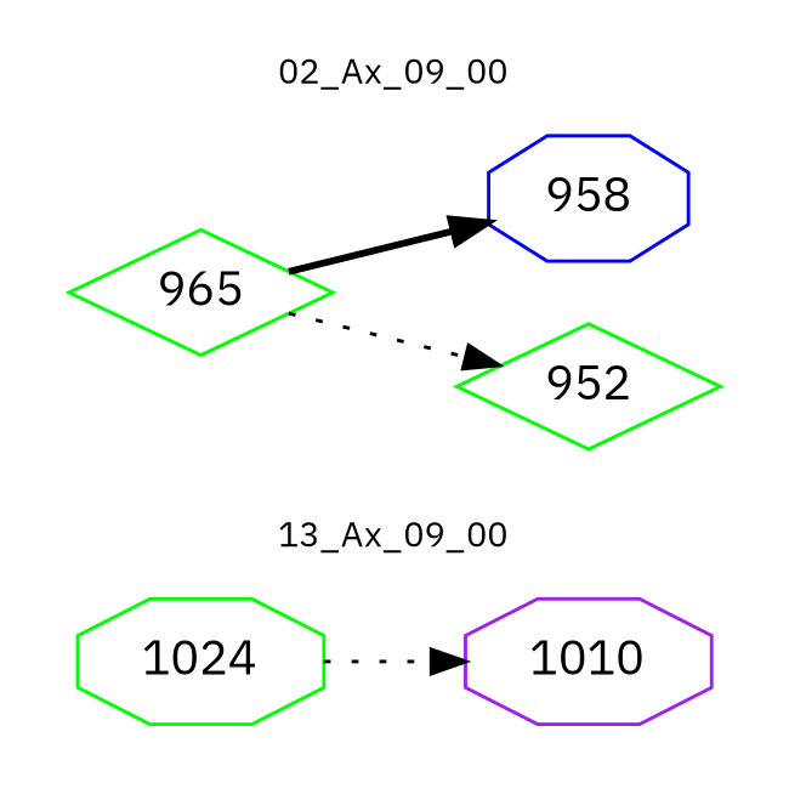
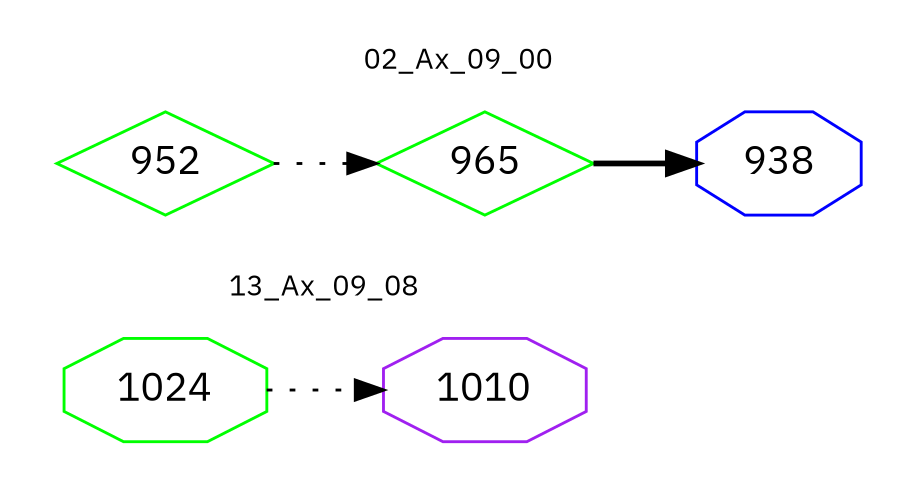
  digraph {
    fontname="IBM Plex Sans"
    rankdir=LR
    node [color=green fontname="IBM Plex Sans" shape=octagon]
    edge [color=black fontname="IBM Plex Sans" style=dotted]
    n1 [label=1024]
    n2 [color=purple label=1010]
    n3 [label=952 shape=diamond]
-   n4 [color=blue label=958]
+   n4 [color=blue label=938]
    n5 [label=965 shape=diamond]
    subgraph cluster_1 {
      color=white
      fontsize=10
-     label="13_Ax_09_00"
+     label="13_Ax_09_08"
      n1
      n2
    }
    subgraph cluster_2 {
      color=white
      fontsize=10
      label="02_Ax_09_00"
      n3
      n4
      n5
    }
    n1 -> n2
-   n5 -> n3
+   n3 -> n5
    n5 -> n4 [style=bold]
  }
